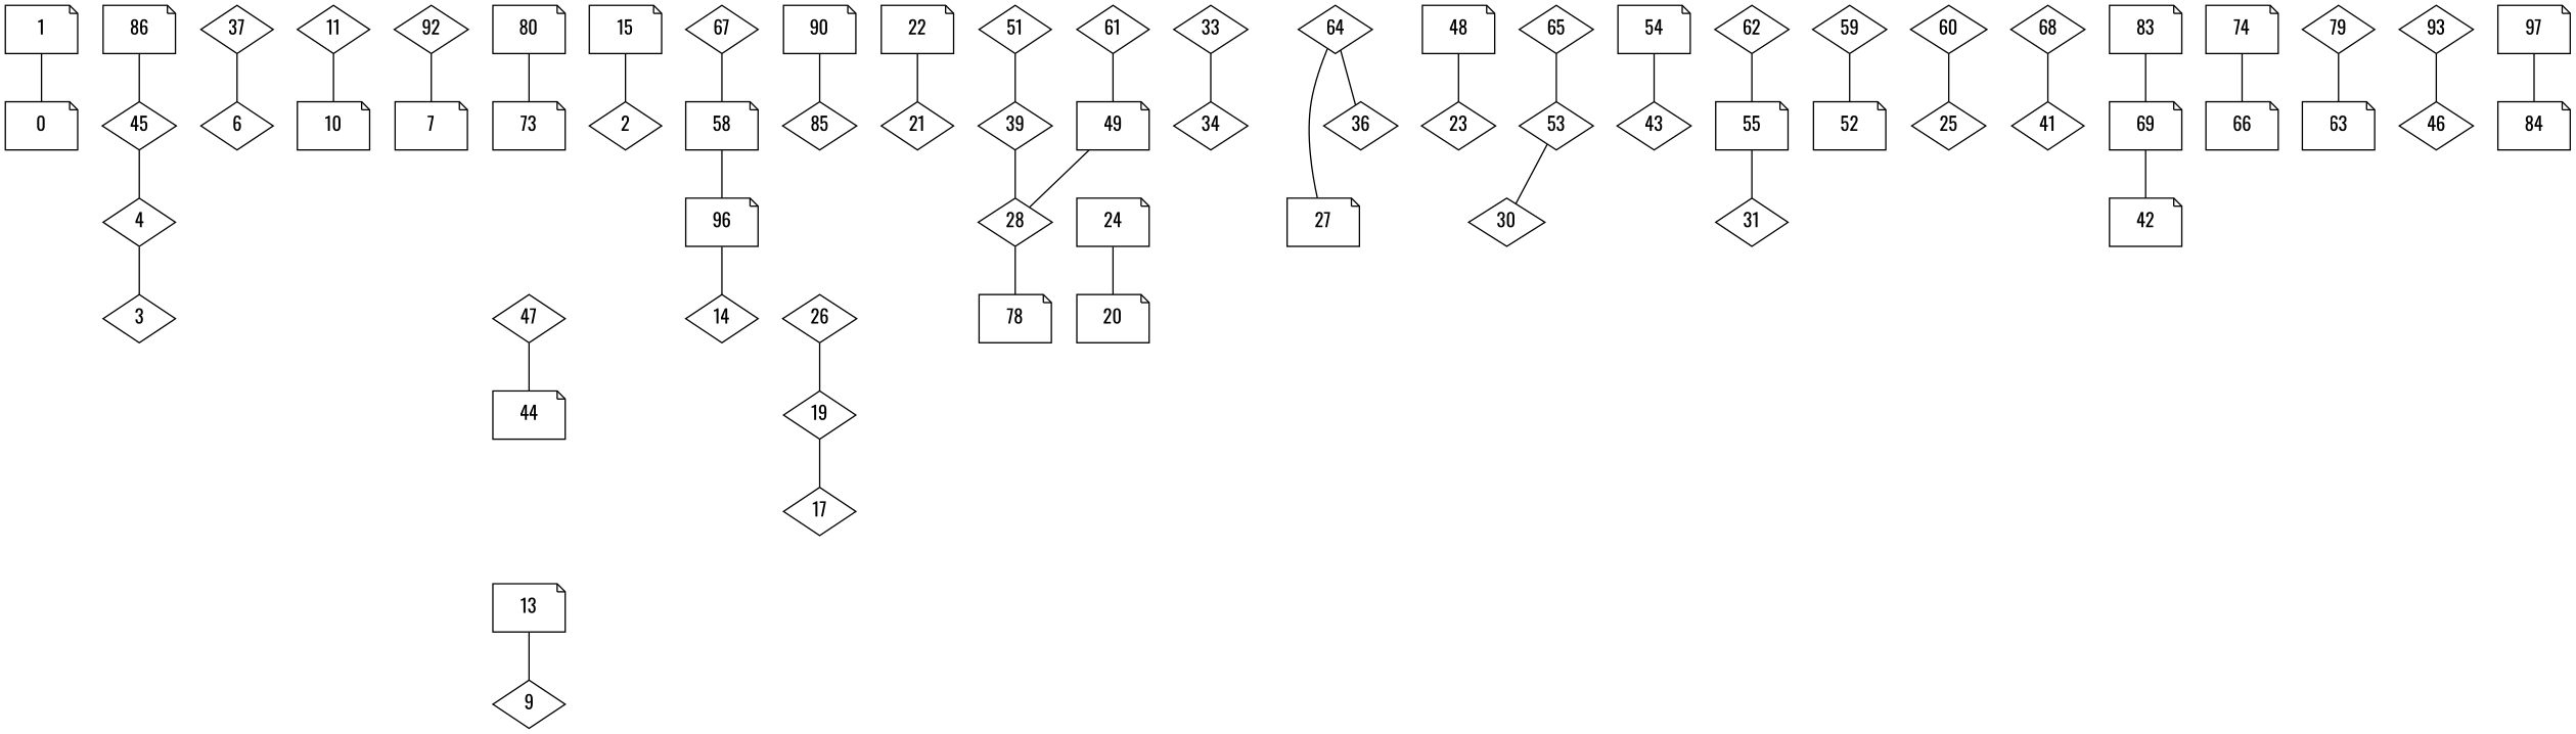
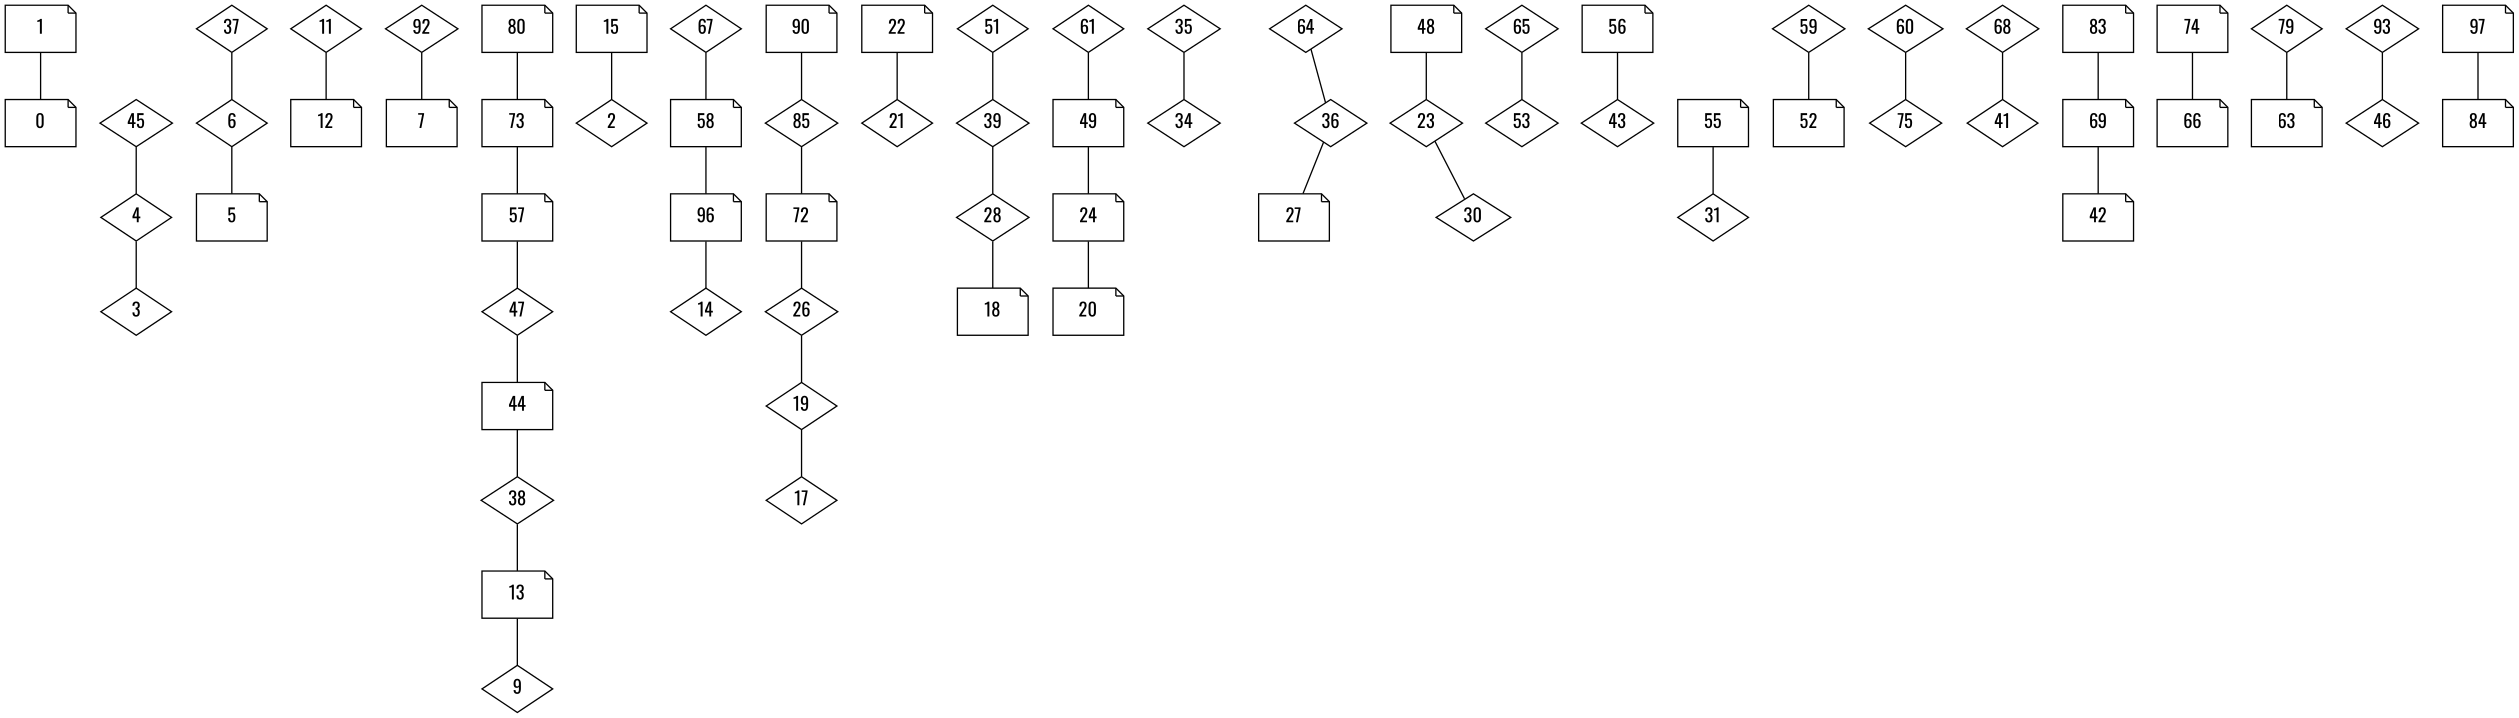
  graph {
    fontname=Oswald
    node [fontname=Oswald shape=diamond]
    edge [fontname=Oswald]
    1 [shape=note]
    0 [shape=note]
    4
    3
+   5 [shape=note]
    6
-   10 [shape=note]
+   10 [shape=note label=12]
    11
    n9 [label=92]
    7 [shape=note]
    13 [shape=note]
    9
    15 [shape=note]
    2
    n15 [label=96 shape=note]
    14
    19
    17
    22 [shape=note]
    21
    24 [shape=note]
    20 [shape=note]
    26
-   18 [shape=note label=78]
+   18 [shape=note]
    28
-   35 [label=33]
+   35
    34
    27 [shape=note]
    36
    37
+   38
    39
    44 [shape=note]
    45
    47
    48 [shape=note]
    23
    49 [shape=note]
    51
    53
    30
-   54 [shape=note]
+   54 [shape=note label=56]
    43
    55 [shape=note]
    31
+   57 [shape=note]
    58 [shape=note]
    52 [shape=note]
    59
    60
-   25
+   25 [label=75]
    61
-   62
    64
    65
    67
    68
    41
    69 [shape=note]
    42 [shape=note]
+   72 [shape=note]
    73 [shape=note]
    74 [shape=note]
    66 [shape=note]
    63 [shape=note]
    79
    80 [shape=note]
    83 [shape=note]
    85
-   86 [shape=note]
    90 [shape=note]
    93
    46
    97 [shape=note]
    84 [shape=note]
    1 -- 0
    4 -- 3
+   6 -- 5
    11 -- 10
    n9 -- 7
    13 -- 9
    15 -- 2
    n15 -- 14
    19 -- 17
    22 -- 21
    24 -- 20
    26 -- 19
    28 -- 18
    35 -- 34
-   64 -- 27
+   36 -- 27
    37 -- 6
+   38 -- 13
    39 -- 28
+   44 -- 38
    45 -- 4
    47 -- 44
    48 -- 23
-   49 -- 28
+   49 -- 24
    51 -- 39
-   53 -- 30
+   23 -- 30
    54 -- 43
    55 -- 31
+   57 -- 47
    58 -- n15
    59 -- 52
    60 -- 25
    61 -- 49
-   62 -- 55
    64 -- 36
    65 -- 53
    67 -- 58
    68 -- 41
    69 -- 42
+   72 -- 26
+   73 -- 57
    74 -- 66
    79 -- 63
    80 -- 73
    83 -- 69
-   86 -- 45
+   85 -- 72
    90 -- 85
    93 -- 46
    97 -- 84
  }
